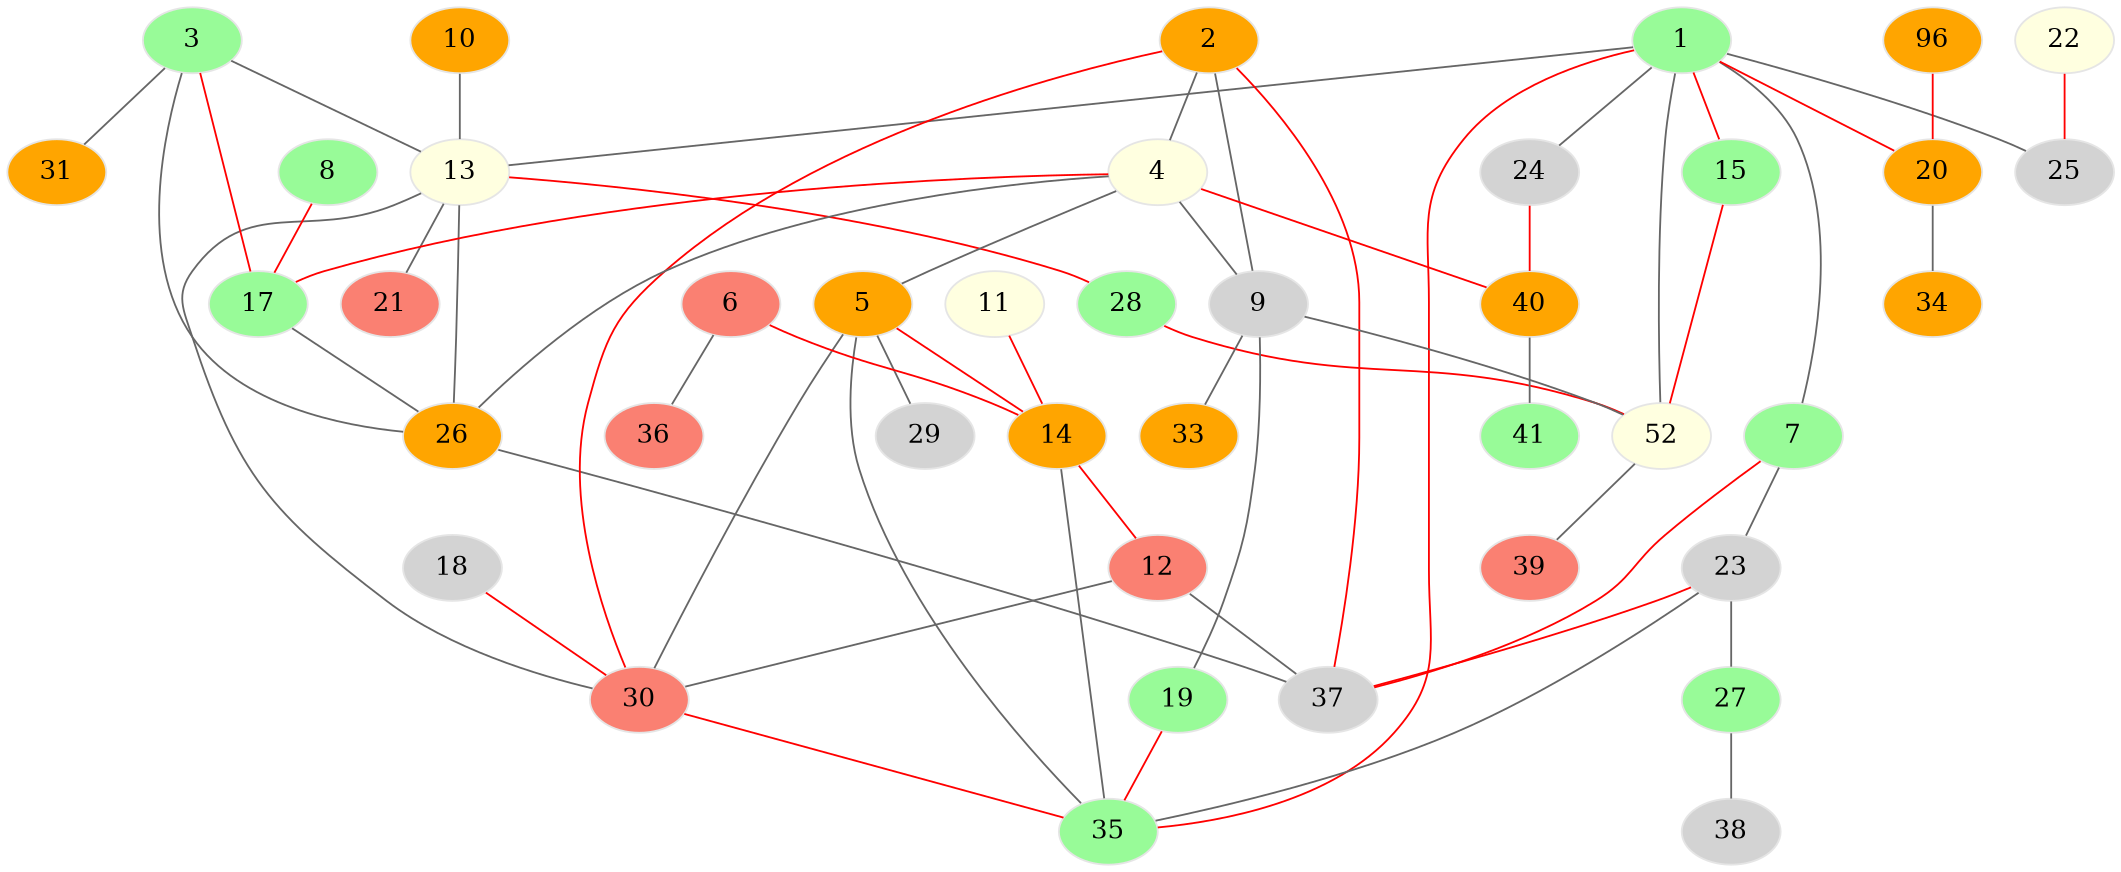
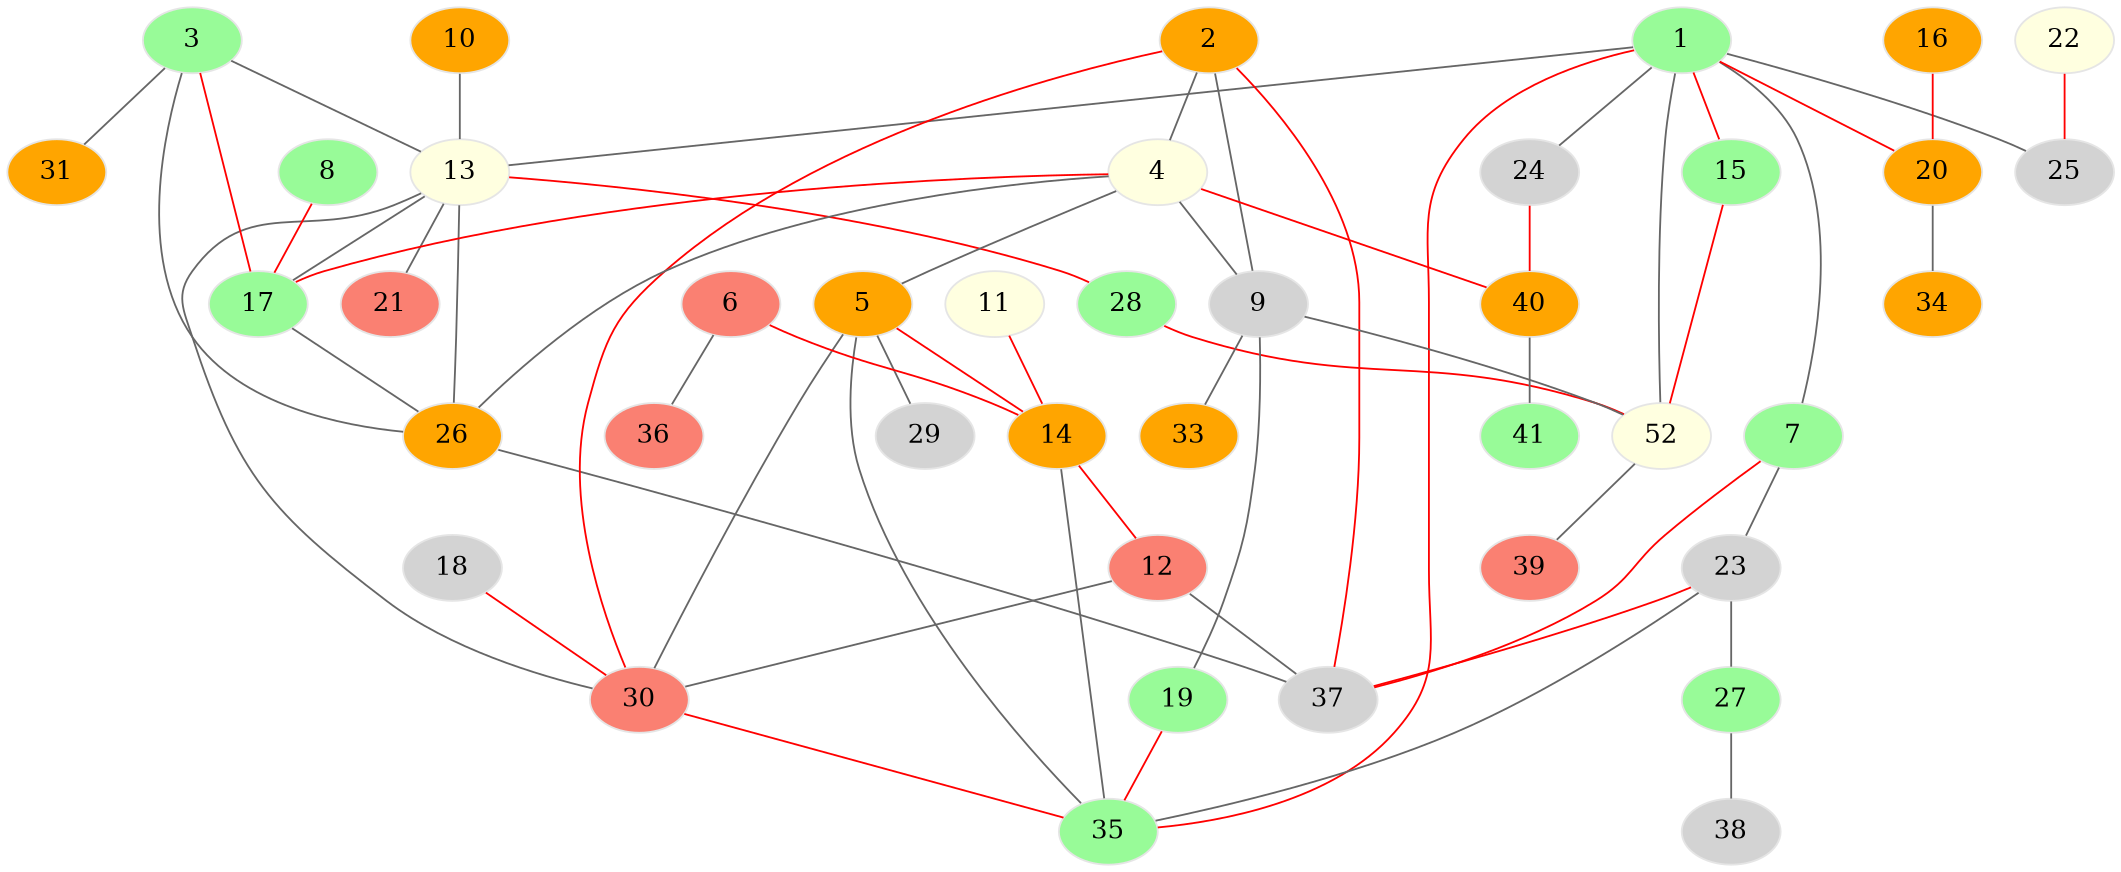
  graph {
    node [color=gray90 fillcolor=palegreen style=filled]
    edge [color=gray40 weight=1.0]
    1
    7
    13 [fillcolor=lightyellow]
    15
    20 [fillcolor=orange]
    24 [fillcolor=lightgrey]
    25 [fillcolor=lightgrey]
    n8 [fillcolor=lightyellow label=52]
    35
    37 [fillcolor=lightgrey]
    23 [fillcolor=lightgrey]
    30 [fillcolor=salmon]
    17
    26 [fillcolor=orange]
    21 [fillcolor=salmon]
    28
    34 [fillcolor=orange]
    40 [fillcolor=orange]
    39 [fillcolor=salmon]
    2 [fillcolor=orange]
    4 [fillcolor=lightyellow]
    9 [fillcolor=lightgrey]
    5 [fillcolor=orange]
    19
    33 [fillcolor=orange]
    3
    31 [fillcolor=orange]
    14 [fillcolor=orange]
    29 [fillcolor=lightgrey]
    41
    12 [fillcolor=salmon]
    6 [fillcolor=salmon]
    36 [fillcolor=salmon]
    27
    8
    10 [fillcolor=orange]
    11 [fillcolor=lightyellow]
-   16 [fillcolor=orange label=96]
+   16 [fillcolor=orange]
    18 [fillcolor=lightgrey]
    22 [fillcolor=lightyellow]
    38 [fillcolor=lightgrey]
    1 -- 7
    1 -- 13
    1 -- 15 [color=red weight=2.0]
    1 -- 20 [color=red]
    1 -- 24
    1 -- 25
    1 -- n8 [weight=2.0]
    1 -- 35 [color=red]
    7 -- 37 [color=red weight=2.0]
    7 -- 23
    13 -- 30
+   13 -- 17
    13 -- 26
    13 -- 21
    13 -- 28 [color=red]
    15 -- n8 [color=red]
    20 -- 34
    24 -- 40 [color=red]
    n8 -- 39
    23 -- 35
    23 -- 37 [color=red weight=2.0]
    23 -- 27
    30 -- 35 [color=red]
    17 -- 26
    26 -- 37
    28 -- n8 [color=red]
    40 -- 41
    2 -- 37 [color=red]
    2 -- 30 [color=red]
    2 -- 4 [weight=2.0]
    2 -- 9 [weight=2.0]
    4 -- 17 [color=red]
    4 -- 26
    4 -- 40 [color=red]
    4 -- 9
    4 -- 5
    9 -- n8
    9 -- 19
    9 -- 33
    5 -- 35
    5 -- 30
    5 -- 14 [color=red]
    5 -- 29
    19 -- 35 [color=red]
    3 -- 13
    3 -- 17 [color=red]
    3 -- 26
    3 -- 31
    14 -- 35
    14 -- 12 [color=red]
    12 -- 37
    12 -- 30
    6 -- 14 [color=red]
    6 -- 36
    27 -- 38
    8 -- 17 [color=red]
    10 -- 13
    11 -- 14 [color=red]
    16 -- 20 [color=red]
    18 -- 30 [color=red]
    22 -- 25 [color=red]
  }
